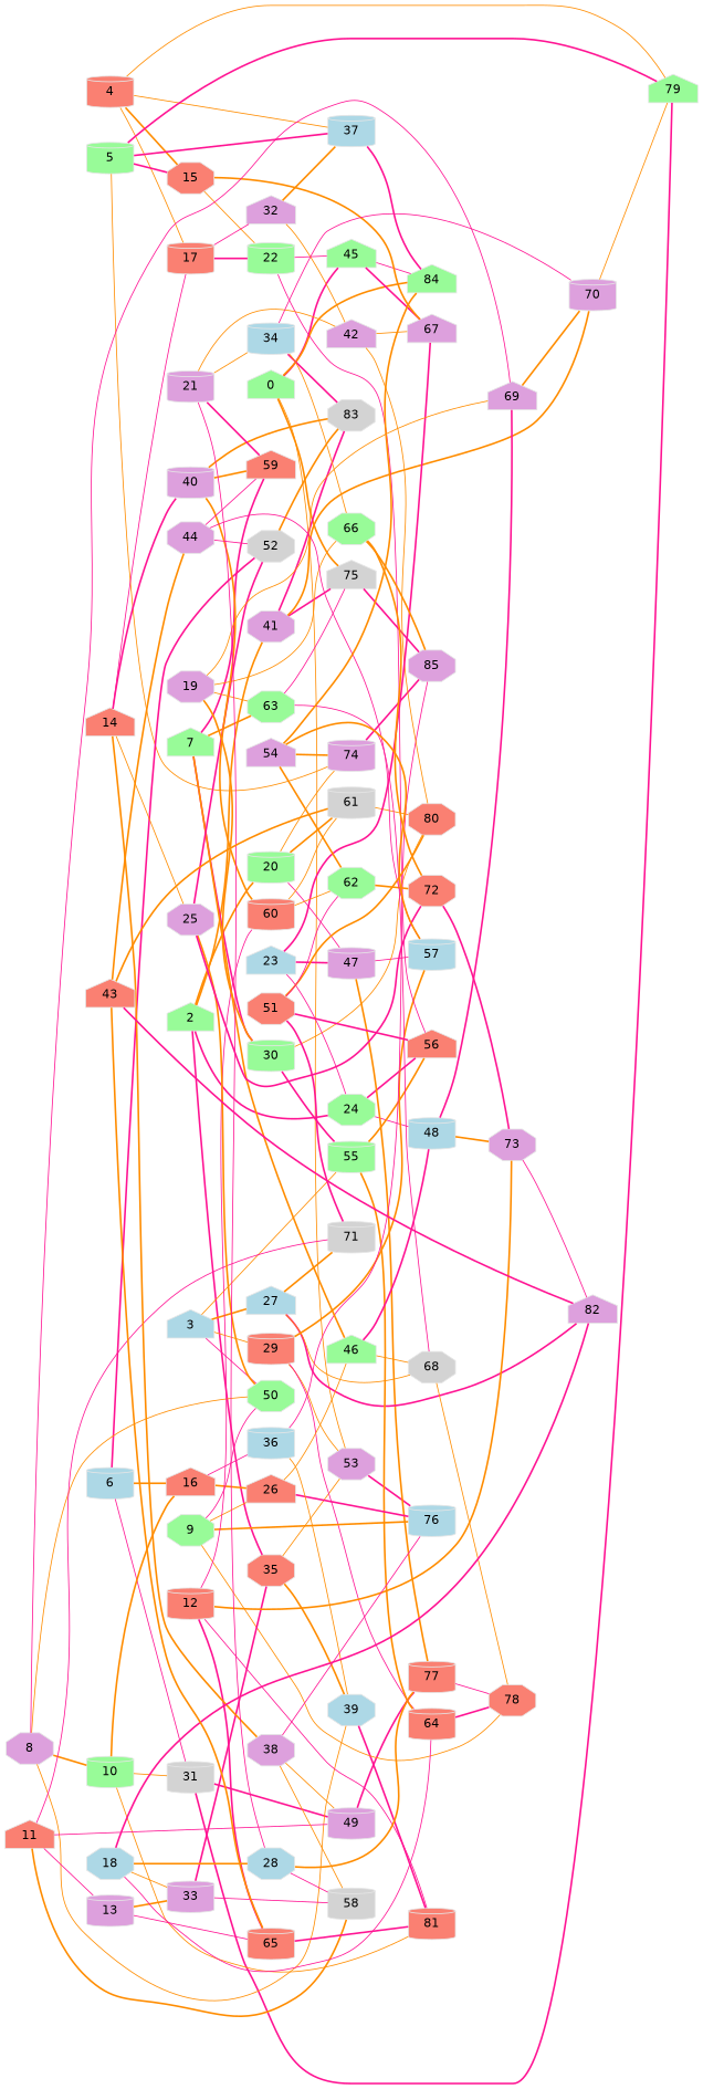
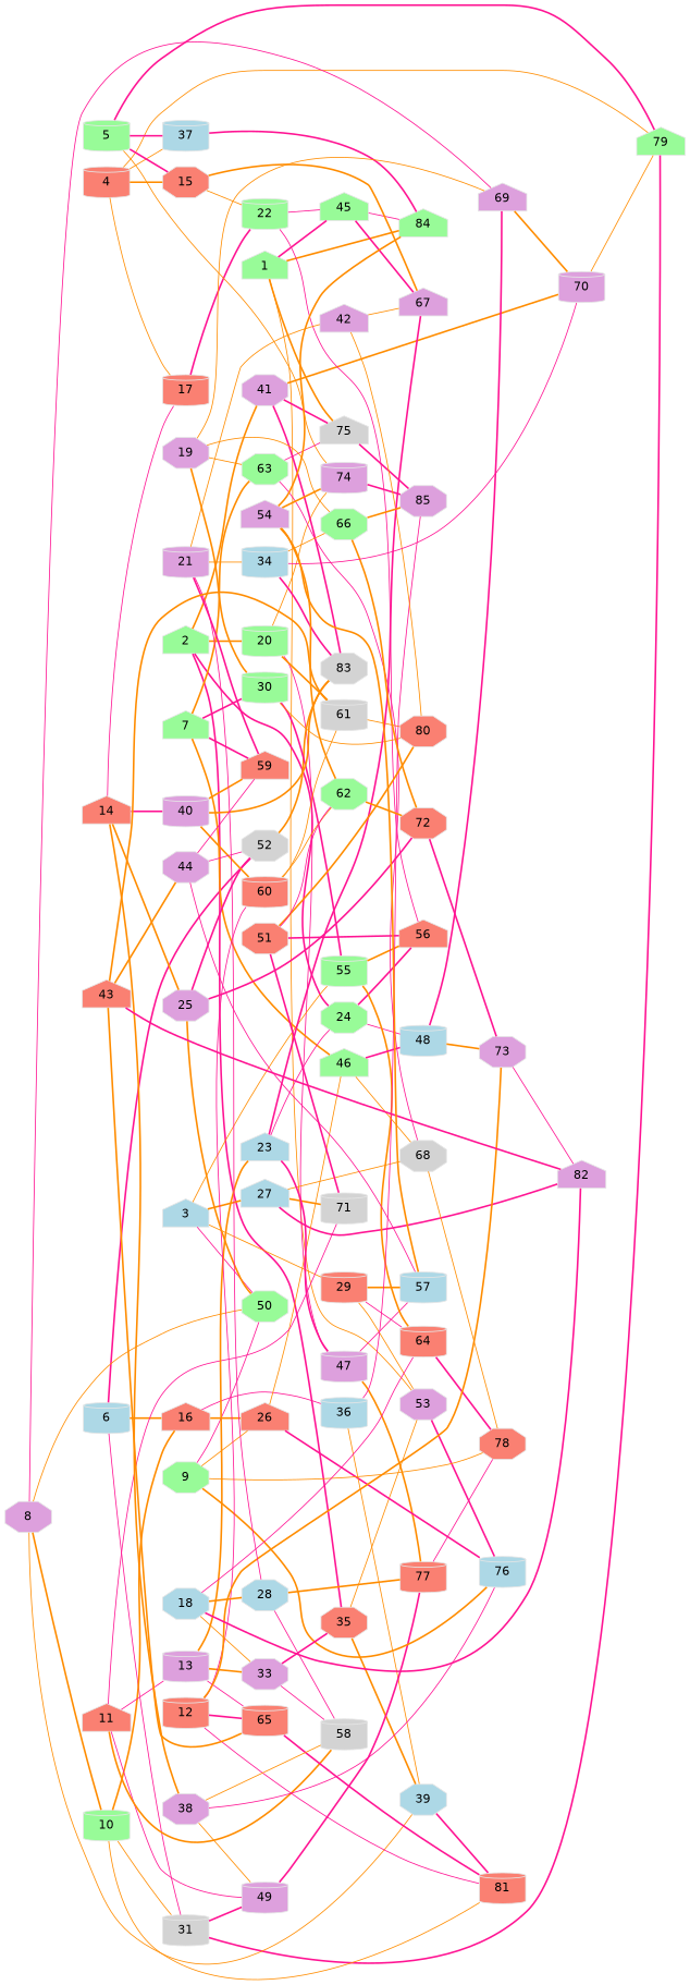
  graph {
    fontname="DejaVu Sans"
    rankdir=LR
    node [color=gray90 fillcolor=plum fontname="DejaVu Sans" shape=cylinder style=filled]
    edge [color=darkorange fontname="DejaVu Sans" style=bold]
-   1 [fillcolor=palegreen shape=house label=0]
+   1 [fillcolor=palegreen shape=house]
    45 [fillcolor=palegreen shape=house]
    53 [shape=octagon]
    75 [fillcolor=lightgrey shape=house]
    84 [fillcolor=palegreen shape=house]
    67 [shape=house]
    76 [fillcolor=lightblue]
    85 [shape=octagon]
    2 [fillcolor=palegreen shape=house]
    20 [fillcolor=palegreen]
    24 [fillcolor=palegreen shape=octagon]
    35 [fillcolor=salmon shape=octagon]
    41 [shape=octagon]
    74
    47
    61 [fillcolor=lightgrey]
    56 [fillcolor=salmon shape=house]
    48 [fillcolor=lightblue]
    39 [fillcolor=lightblue shape=octagon]
    70
    83 [fillcolor=lightgrey shape=octagon]
    3 [fillcolor=lightblue shape=house]
    27 [fillcolor=lightblue shape=house]
    29 [fillcolor=salmon]
    50 [fillcolor=palegreen shape=octagon]
    55 [fillcolor=palegreen]
    71 [fillcolor=lightgrey]
    82 [shape=house]
    68 [fillcolor=lightgrey shape=octagon]
    64 [fillcolor=salmon]
    57 [fillcolor=lightblue]
    4 [fillcolor=salmon]
    15 [fillcolor=salmon shape=octagon]
    17 [fillcolor=salmon]
    37 [fillcolor=lightblue]
    79 [fillcolor=palegreen shape=house]
    22 [fillcolor=palegreen]
-   32 [shape=house]
    5 [fillcolor=palegreen]
    6 [fillcolor=lightblue]
    16 [fillcolor=salmon shape=house]
    31 [fillcolor=lightgrey]
    52 [fillcolor=lightgrey shape=octagon]
    26 [fillcolor=salmon shape=house]
    36 [fillcolor=lightblue]
    49
    42 [shape=house]
    7 [fillcolor=palegreen shape=house]
    30 [fillcolor=palegreen]
    46 [fillcolor=palegreen shape=house]
    59 [fillcolor=salmon shape=house]
    63 [fillcolor=palegreen shape=octagon]
    80 [fillcolor=salmon shape=octagon]
    8 [shape=octagon]
    10 [fillcolor=palegreen]
    69 [shape=house]
    81 [fillcolor=salmon]
    9 [fillcolor=palegreen shape=octagon]
    78 [fillcolor=salmon shape=octagon]
    11 [fillcolor=salmon shape=house]
    13
    58 [fillcolor=lightgrey]
    65 [fillcolor=salmon]
    23 [fillcolor=lightblue shape=house]
-   33
+   33 [shape=octagon]
    77 [fillcolor=salmon]
    12 [fillcolor=salmon]
    60 [fillcolor=salmon]
    73 [shape=octagon]
    62 [fillcolor=palegreen shape=octagon]
    14 [fillcolor=salmon shape=house]
    25 [shape=octagon]
    38 [shape=octagon]
    40
    72 [fillcolor=salmon shape=octagon]
    18 [fillcolor=lightblue shape=octagon]
    28 [fillcolor=lightblue shape=octagon]
    19 [shape=octagon]
    66 [fillcolor=palegreen shape=octagon]
    21
    34 [fillcolor=lightblue]
    43 [fillcolor=salmon shape=house]
    44 [shape=octagon]
    51 [fillcolor=salmon shape=octagon]
    54 [shape=house]
    1 -- 45 [color=deeppink]
    1 -- 53 [style=solid]
    1 -- 75
    1 -- 84
    45 -- 84 [color=deeppink style=solid]
    45 -- 67 [color=deeppink]
    53 -- 76 [color=deeppink]
    75 -- 85 [color=deeppink]
    2 -- 20
    2 -- 24 [color=deeppink]
    2 -- 35 [color=deeppink]
    2 -- 41
    20 -- 74 [style=solid]
    20 -- 47 [color=deeppink style=solid]
    20 -- 61
    24 -- 56 [color=deeppink]
    24 -- 48 [color=deeppink style=solid]
    35 -- 53 [style=solid]
    35 -- 39
    41 -- 75 [color=deeppink]
    41 -- 70
    41 -- 83 [color=deeppink]
    74 -- 85 [color=deeppink]
    47 -- 57 [color=deeppink style=solid]
    47 -- 77
    61 -- 80 [style=solid]
    48 -- 69 [color=deeppink]
    48 -- 73
    39 -- 81 [color=deeppink]
    70 -- 79 [style=solid]
    3 -- 27
    3 -- 29 [style=solid]
    3 -- 50 [color=deeppink style=solid]
    3 -- 55 [style=solid]
    27 -- 71
    27 -- 82 [color=deeppink]
    27 -- 68 [style=solid]
    29 -- 53 [style=solid]
    29 -- 64 [color=deeppink style=solid]
    29 -- 57
    55 -- 56
    55 -- 64
    68 -- 78 [style=solid]
    64 -- 78 [color=deeppink]
    4 -- 15
    4 -- 17 [style=solid]
    4 -- 37 [style=solid]
    4 -- 79 [style=solid]
    15 -- 67
    15 -- 22 [style=solid]
    17 -- 22 [color=deeppink]
-   17 -- 32 [color=deeppink style=solid]
    37 -- 84 [color=deeppink]
    22 -- 45 [color=deeppink style=solid]
    22 -- 56 [color=deeppink style=solid]
-   32 -- 37
-   32 -- 42 [style=solid]
    5 -- 74 [style=solid]
    5 -- 15 [color=deeppink]
    5 -- 37 [color=deeppink]
    5 -- 79 [color=deeppink]
    6 -- 16
    6 -- 31 [color=deeppink style=solid]
    6 -- 52 [color=deeppink]
    16 -- 26
    16 -- 36 [color=deeppink style=solid]
    31 -- 79 [color=deeppink]
    31 -- 49 [color=deeppink]
    52 -- 83
    26 -- 76 [color=deeppink]
    26 -- 46 [style=solid]
    36 -- 85 [color=deeppink style=solid]
    36 -- 39 [style=solid]
    49 -- 77 [color=deeppink]
    42 -- 67 [style=solid]
    42 -- 80 [style=solid]
    7 -- 30 [color=deeppink]
    7 -- 46
    7 -- 59 [color=deeppink]
    7 -- 63
    30 -- 55 [color=deeppink]
    30 -- 80 [style=solid]
    46 -- 48 [color=deeppink]
    46 -- 68 [style=solid]
    63 -- 75 [color=deeppink style=solid]
    63 -- 68 [color=deeppink style=solid]
    8 -- 39 [style=solid]
    8 -- 50 [style=solid]
    8 -- 10
    8 -- 69 [color=deeppink style=solid]
    10 -- 16
    10 -- 31 [style=solid]
    10 -- 81 [style=solid]
    69 -- 70
    9 -- 76
    9 -- 50 [color=deeppink style=solid]
    9 -- 26 [style=solid]
    9 -- 78 [style=solid]
    11 -- 71 [color=deeppink style=solid]
    11 -- 49 [color=deeppink style=solid]
    11 -- 13 [color=deeppink style=solid]
    11 -- 58
    13 -- 65 [color=deeppink style=solid]
+   13 -- 23
    13 -- 33
    65 -- 81 [color=deeppink]
    23 -- 67 [color=deeppink]
    23 -- 24 [color=deeppink style=solid]
    23 -- 47 [color=deeppink]
    33 -- 35 [color=deeppink]
    33 -- 58 [color=deeppink style=solid]
    77 -- 78 [color=deeppink style=solid]
    12 -- 81 [color=deeppink style=solid]
    12 -- 65 [color=deeppink]
    12 -- 60 [color=deeppink style=solid]
    12 -- 73
    60 -- 61 [style=solid]
    60 -- 62 [style=solid]
    73 -- 82 [color=deeppink style=solid]
    62 -- 72
    14 -- 17 [color=deeppink style=solid]
-   14 -- 25 [style=solid]
+   14 -- 25
    14 -- 38
    14 -- 40 [color=deeppink]
    25 -- 50
    25 -- 52 [color=deeppink]
    25 -- 72 [color=deeppink]
    38 -- 76 [color=deeppink style=solid]
    38 -- 49 [style=solid]
    38 -- 58 [style=solid]
    40 -- 83
    40 -- 59
    40 -- 60
    72 -- 73 [color=deeppink]
    18 -- 82 [color=deeppink]
    18 -- 64 [color=deeppink style=solid]
    18 -- 33 [style=solid]
    18 -- 28
    28 -- 58 [color=deeppink style=solid]
    28 -- 77
    19 -- 30
    19 -- 63 [style=solid]
    19 -- 69 [style=solid]
    19 -- 66 [style=solid]
    66 -- 85
    66 -- 72
    21 -- 42 [style=solid]
    21 -- 59 [color=deeppink]
    21 -- 28 [color=deeppink style=solid]
    21 -- 34 [style=solid]
    34 -- 70 [color=deeppink style=solid]
    34 -- 83 [color=deeppink]
    34 -- 66 [style=solid]
    43 -- 61
    43 -- 82 [color=deeppink]
    43 -- 65
    43 -- 44
    44 -- 57 [color=deeppink style=solid]
    44 -- 52 [color=deeppink style=solid]
    44 -- 59 [color=deeppink style=solid]
    51 -- 56 [color=deeppink]
    51 -- 71 [color=deeppink]
    51 -- 80
    51 -- 62 [color=deeppink style=solid]
    54 -- 84
    54 -- 74
    54 -- 57
    54 -- 62
  }
